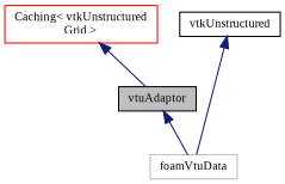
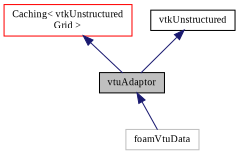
  digraph {
    fontname="Liberation Serif"
    node [color=black fontname="Liberation Serif" fontsize=10 shape=record]
    edge [color=midnightblue dir=back fontname="Liberation Serif" fontsize=10 labelfontname=Helvetica labelfontsize=10 style=solid]
    n1 [fillcolor=grey75 fontcolor=black height=0.2 label=vtuAdaptor style=filled width=0.4]
    n2 [color=grey75 height=0.2 label=foamVtuData width=0.4]
    n3 [color=red height=0.2 label="Caching\< vtkUnstructured\lGrid \>" width=0.4]
    n4 [height=0.2 label=vtkUnstructured width=0.4]
    n1 -> n2
    n3 -> n1
-   n4 -> n2
+   n4 -> n1
  }
